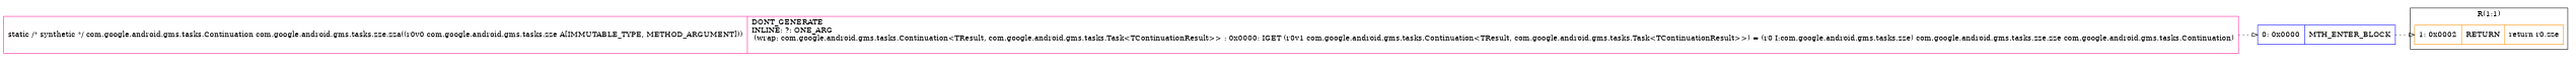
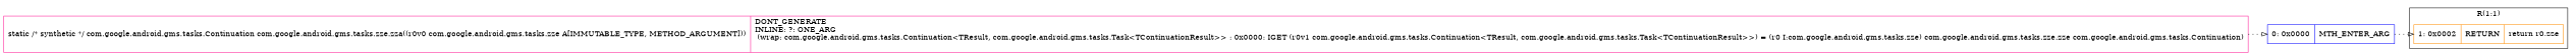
  digraph {
    rankdir=LR
    fontname="DejaVu Serif"
    node [shape=record fontname="DejaVu Serif"]
    edge [style=dotted arrowhead=onormal fontname="DejaVu Serif"]
    n1 [color=darkorange label="{1\:\ 0x0002|RETURN\l|return r0.zze\l}"]
-   n2 [color=blue label="{0\:\ 0x0000|MTH_ENTER_BLOCK\l}"]
+   n2 [color=blue label="{0\:\ 0x0000|MTH_ENTER_ARG\l}"]
    n3 [label="{static \/* synthetic *\/ com.google.android.gms.tasks.Continuation com.google.android.gms.tasks.zze.zza((r0v0 com.google.android.gms.tasks.zze A[IMMUTABLE_TYPE, METHOD_ARGUMENT]))  | DONT_GENERATE\lINLINE: ?: ONE_ARG  \l  (wrap: com.google.android.gms.tasks.Continuation\<TResult, com.google.android.gms.tasks.Task\<TContinuationResult\>\> : 0x0000: IGET  (r0v1 com.google.android.gms.tasks.Continuation\<TResult, com.google.android.gms.tasks.Task\<TContinuationResult\>\>) = (r0 I:com.google.android.gms.tasks.zze) com.google.android.gms.tasks.zze.zze com.google.android.gms.tasks.Continuation)\l\l}" color=deeppink]
    subgraph cluster_1 {
      label="R(1:1)"
      n1
    }
    n2 -> n1
    n3 -> n2
  }
